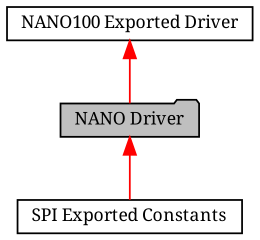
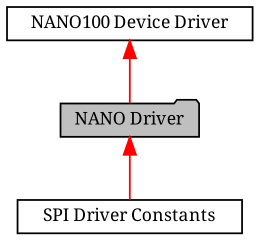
  digraph {
    fontname="Noto Serif"
    rankdir=TB
    node [color=black fillcolor=white fontname="Noto Serif" fontsize=10 shape=box style=filled]
    edge [color=red dir=back fontname="Noto Serif" fontsize=10 labelfontname=Helvetica labelfontsize=10 shape=plaintext style=solid]
-   n1 [height=0.2 label="NANO100 Exported Driver" width=0.4]
+   n1 [height=0.2 label="NANO100 Device Driver" width=0.4]
    n2 [fillcolor=grey75 fontcolor=black height=0.2 label="NANO Driver" shape=folder width=0.4]
-   n3 [height=0.2 label="SPI Exported Constants" width=0.4]
+   n3 [height=0.2 label="SPI Driver Constants" width=0.4]
    n1 -> n2
    n2 -> n3
  }
